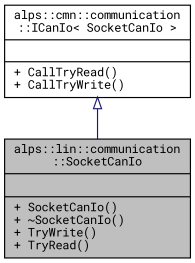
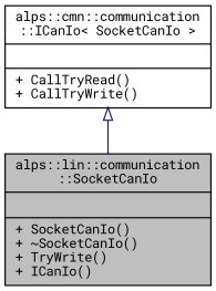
  digraph {
    fontname="Roboto Mono"
    node [color=black fontname="Roboto Mono" fontsize=10 shape=record style=filled]
-   n1 [fillcolor=grey75 fontcolor=black height=0.2 label="{alps::lin::communication\l::SocketCanIo\n||+ SocketCanIo()\l+ ~SocketCanIo()\l+ TryWrite()\l+ TryRead()\l}" width=0.4]
+   n1 [fillcolor=grey75 fontcolor=black height=0.2 label="{alps::lin::communication\l::SocketCanIo\n||+ SocketCanIo()\l+ ~SocketCanIo()\l+ TryWrite()\l+ ICanIo()\l}" width=0.4]
    n2 [fillcolor=white height=0.2 label="{alps::cmn::communication\l::ICanIo\< SocketCanIo \>\n||+ CallTryRead()\l+ CallTryWrite()\l}" width=0.4]
    n2 -> n1 [arrowtail=onormal color=midnightblue dir=back fontname="Roboto Mono" fontsize=10 labelfontname=Helvetica labelfontsize=10 style=solid]
  }
